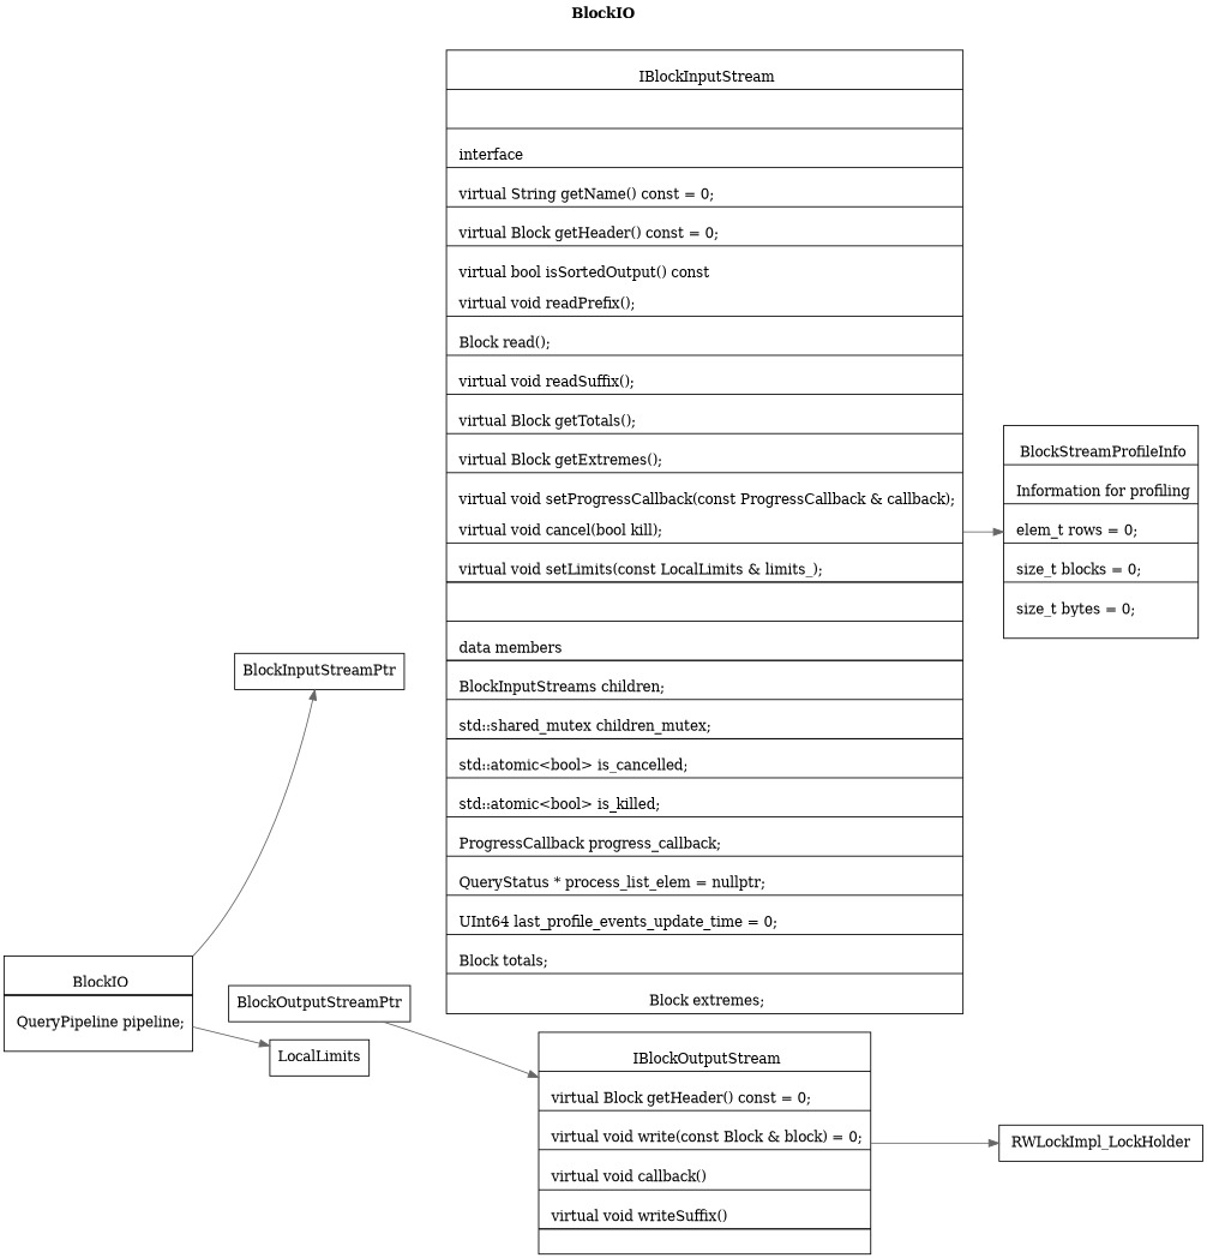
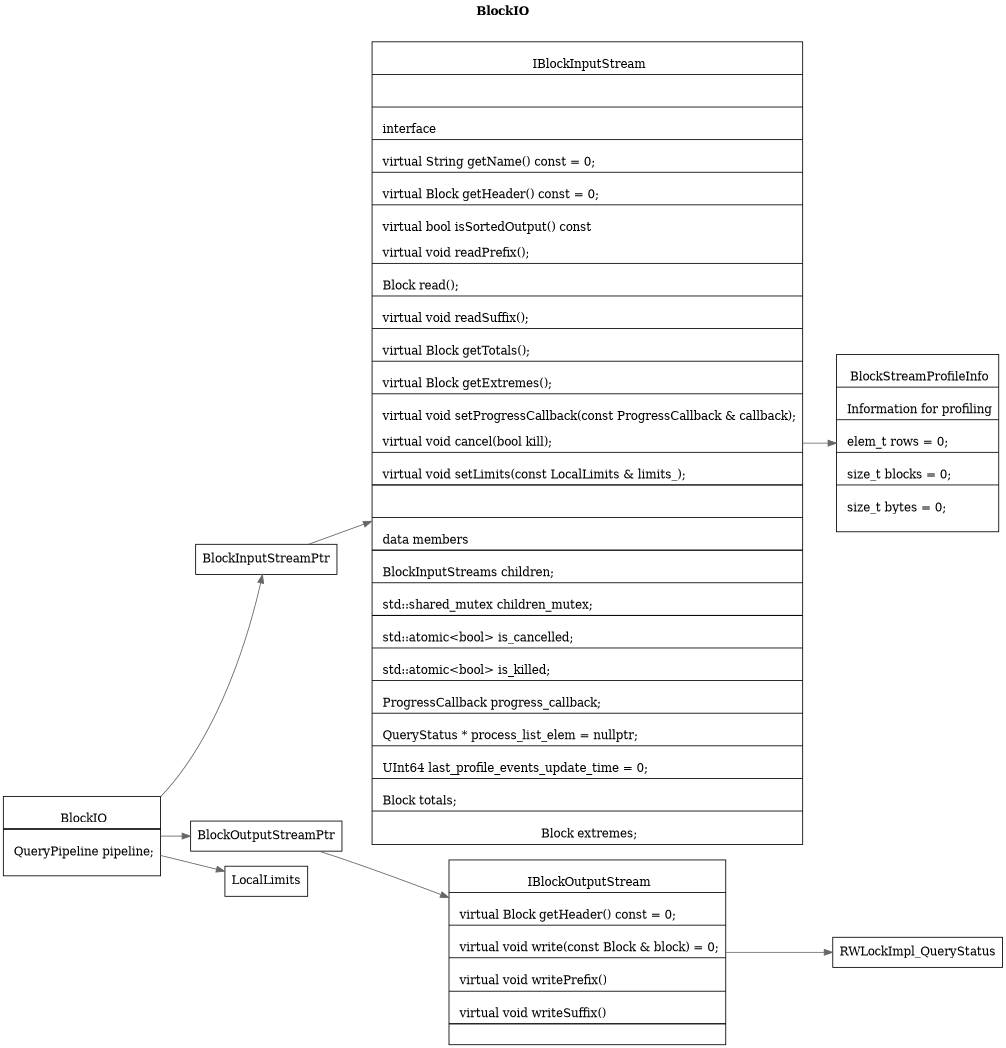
  digraph {
    label=<<B>BlockIO</B>>
    labelloc=t
    newrank=true
    rankdir=LR
    node [shape=record]
    edge [color=gray40]
    n1 [label="{{\n      BlockIO|\n        <out> BlockOutputStreamPtr out;\l|\n        <in> BlockInputStreamPtr in;\l|\n        QueryPipeline pipeline;\l\n    }}"]
    BlockInputStreamPtr [shape=box]
    BlockOutputStreamPtr [shape=box]
    n4 [label=LocalLimits shape=box]
    n5 [label="{{\n      IBlockInputStream|\n        \l|\n        interface\l|\n        virtual String getName() const = 0;\l|\n        virtual Block getHeader() const = 0;\l|\n        virtual bool isSortedOutput() const\l\n        virtual void readPrefix();\l|\n        Block read();\l|\n        virtual void readSuffix();\l|\n        virtual Block getTotals();\l|\n        virtual Block getExtremes();\l|\n        virtual void setProgressCallback(const ProgressCallback & callback);\l\n        virtual void cancel(bool kill);\l|\n        virtual void setLimits(const LocalLimits & limits_);\l|\n        virtual void setQuota(const std::shared_ptr<const EnabledQuota> & new_quota)\l|\n        \l|\n        data members\l|\n        <table_locks> std::vector\<TableLockHolder\> table_locks;\l|\n        BlockInputStreams children;\l|\n        std::shared_mutex children_mutex;\l|\n        <info> BlockStreamProfileInfo info;\l|\n        std::atomic\<bool\> is_cancelled;\l|\n        std::atomic\<bool\> is_killed;\l|\n        ProgressCallback progress_callback;\l|\n        QueryStatus * process_list_elem = nullptr;\l|\n        UInt64 last_profile_events_update_time = 0;\l|\n        Block totals;\l|\n        Block extremes;\n    }}"]
-   n6 [label="{{\n      IBlockOutputStream|\n        virtual Block getHeader() const = 0;\l|\n        virtual void write(const Block & block) = 0;\l|\n        virtual void callback()\l|\n        virtual void writeSuffix()\l|\n        virtual void flush()\l\n        <table_locks> std::vector\<TableLockHolder\> table_locks;\l|\n    }}"]
+   n6 [label="{{\n      IBlockOutputStream|\n        virtual Block getHeader() const = 0;\l|\n        virtual void write(const Block & block) = 0;\l|\n        virtual void writePrefix()\l|\n        virtual void writeSuffix()\l|\n        virtual void flush()\l\n        <table_locks> std::vector\<TableLockHolder\> table_locks;\l|\n    }}"]
    n7 [label="{{\n      BlockStreamProfileInfo|\n      Information for profiling\l|\n      elem_t rows = 0;\l|\n      size_t blocks = 0;\l|\n      size_t bytes = 0;\l\n    }}"]
-   RWLockImpl_LockHolder [shape=box]
+   RWLockImpl_LockHolder [shape=box label=RWLockImpl_QueryStatus]
    n1 -> BlockInputStreamPtr [tailport=in]
+   n1 -> BlockOutputStreamPtr [tailport=out]
    n1 -> n4 [tailport=pipeline]
+   BlockInputStreamPtr -> n5
    BlockOutputStreamPtr -> n6
    n5 -> n7 [tailport=info]
    n6 -> RWLockImpl_LockHolder [tailport=table_locks]
  }
